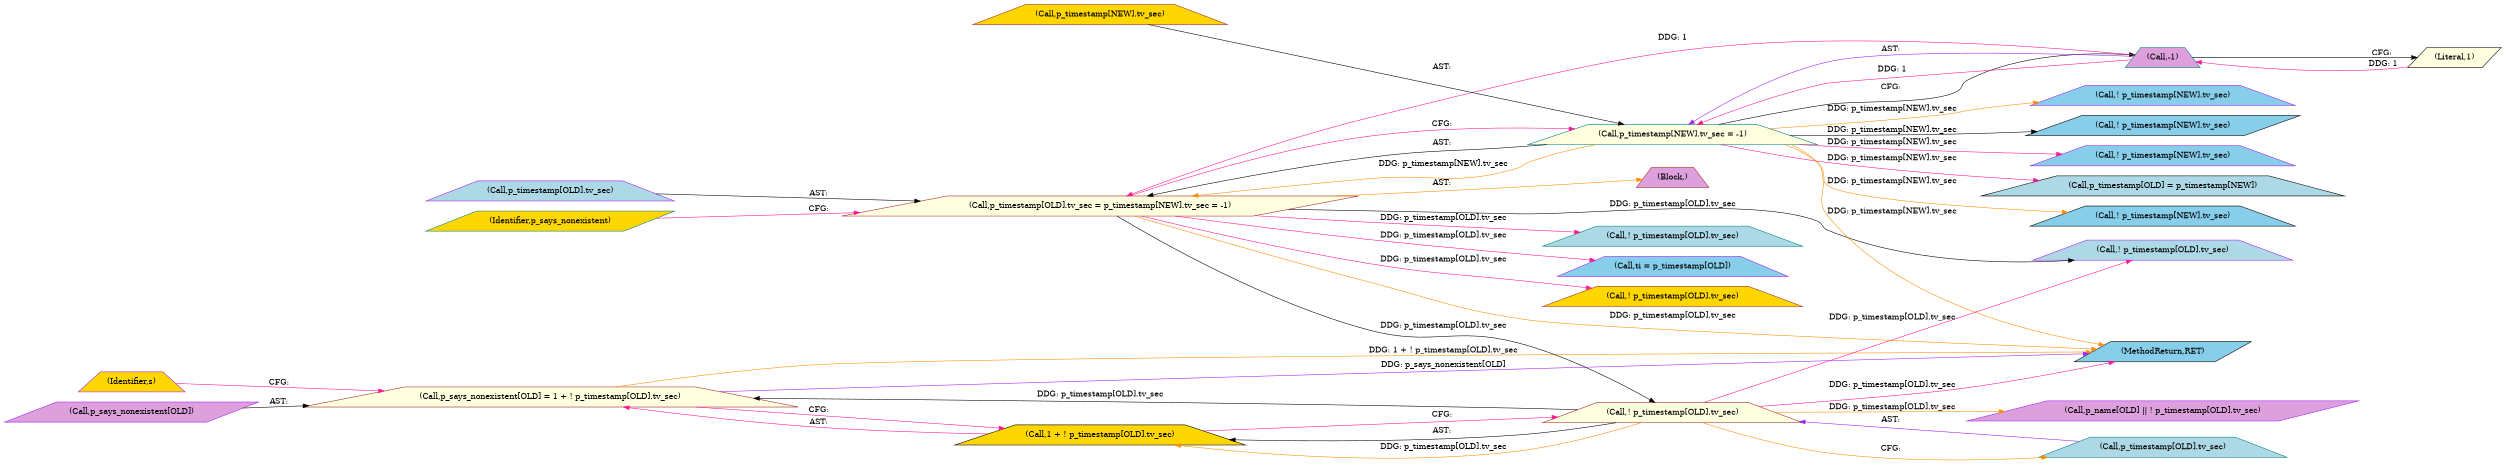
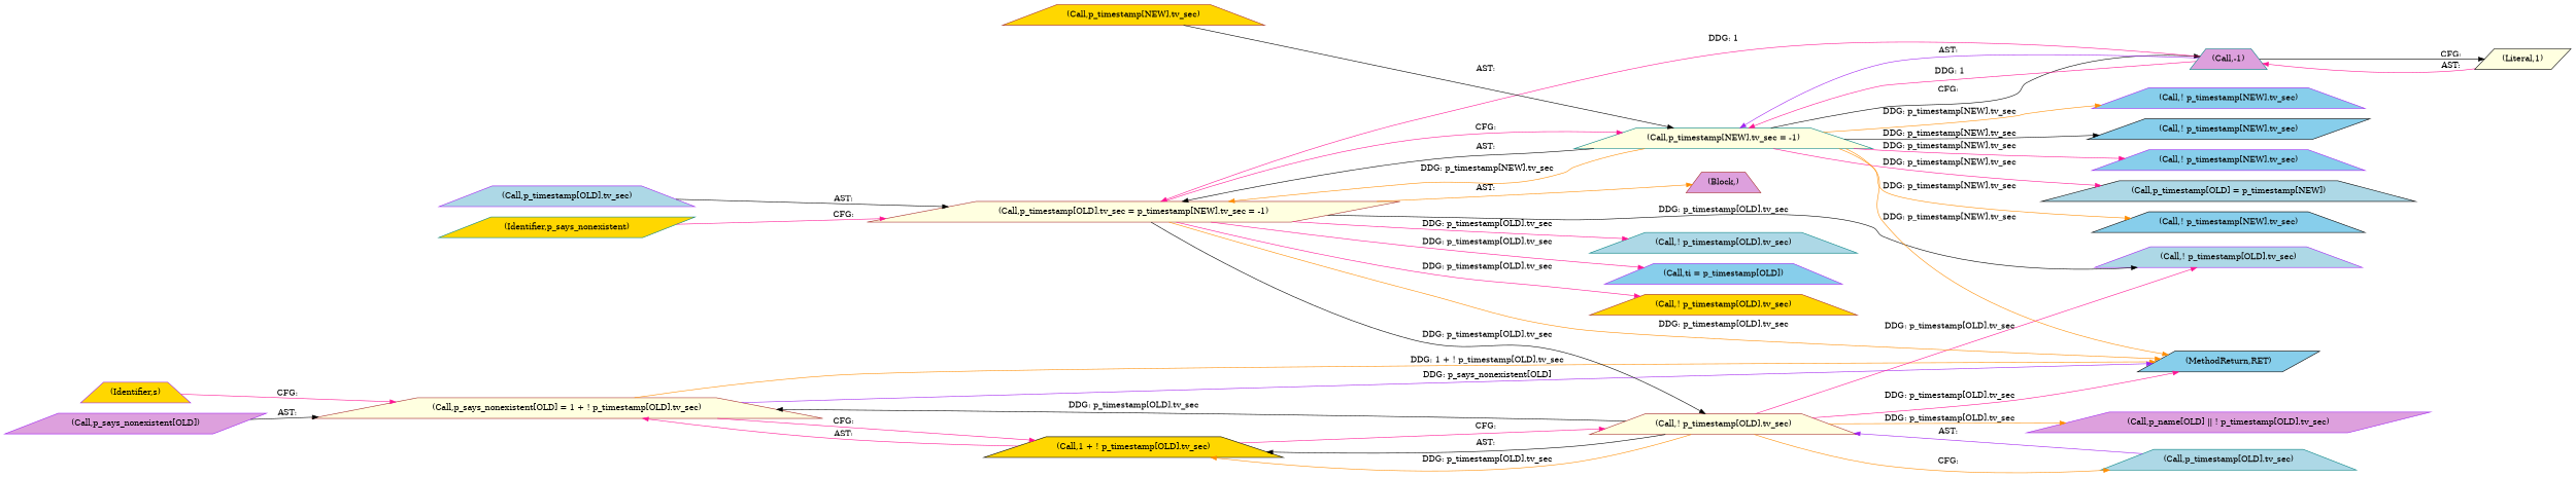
  digraph {
    rankdir=LR
    node [color=purple fillcolor=skyblue shape=trapezium style=filled]
    edge [color=deeppink]
    n1 [color=brown fillcolor=lightyellow label="(Call,p_says_nonexistent[OLD] = 1 + ! p_timestamp[OLD].tv_sec)"]
    n2 [color=black fillcolor=gold label="(Call,1 + ! p_timestamp[OLD].tv_sec)"]
    n3 [color=black label="(MethodReturn,RET)" shape=parallelogram]
    n4 [color=brown fillcolor=lightyellow label="(Call,! p_timestamp[OLD].tv_sec)"]
    n5 [color=teal fillcolor=lightblue label="(Call,p_timestamp[OLD].tv_sec)"]
    n6 [fillcolor=lightblue label="(Call,! p_timestamp[OLD].tv_sec)"]
    n7 [fillcolor=plum label="(Call,p_name[OLD] || ! p_timestamp[OLD].tv_sec)" shape=parallelogram]
    n8 [color=brown fillcolor=lightyellow label="(Call,p_timestamp[OLD].tv_sec = p_timestamp[NEW].tv_sec = -1)" shape=parallelogram]
    n9 [color=teal fillcolor=lightyellow label="(Call,p_timestamp[NEW].tv_sec = -1)"]
    n10 [color=teal fillcolor=lightblue label="(Call,! p_timestamp[OLD].tv_sec)"]
    n11 [label="(Call,ti = p_timestamp[OLD])"]
    n12 [color=brown fillcolor=gold label="(Call,! p_timestamp[OLD].tv_sec)"]
    n13 [color=brown fillcolor=plum label="(Block,)"]
    n14 [color=teal fillcolor=plum label="(Call,-1)"]
    n15 [label="(Call,! p_timestamp[NEW].tv_sec)"]
    n16 [color=black label="(Call,! p_timestamp[NEW].tv_sec)" shape=parallelogram]
    n17 [label="(Call,! p_timestamp[NEW].tv_sec)"]
    n18 [color=black fillcolor=lightblue label="(Call,p_timestamp[OLD] = p_timestamp[NEW])"]
    n19 [color=black label="(Call,! p_timestamp[NEW].tv_sec)"]
    n20 [color=black fillcolor=lightyellow label="(Literal,1)" shape=parallelogram]
    n21 [fillcolor=lightblue label="(Call,p_timestamp[OLD].tv_sec)"]
    n22 [fillcolor=gold label="(Identifier,s)"]
    n23 [fillcolor=plum label="(Call,p_says_nonexistent[OLD])" shape=parallelogram]
    n24 [color=brown fillcolor=gold label="(Call,p_timestamp[NEW].tv_sec)"]
    n25 [color=teal fillcolor=gold label="(Identifier,p_says_nonexistent)" shape=parallelogram]
    n1 -> n2 [label="CFG: "]
    n1 -> n3 [color=darkorange label="DDG: 1 + ! p_timestamp[OLD].tv_sec"]
    n1 -> n3 [color=purple label="DDG: p_says_nonexistent[OLD]"]
    n2 -> n1 [label="AST: "]
    n2 -> n4 [label="CFG: "]
    n4 -> n1 [color=black label="DDG: p_timestamp[OLD].tv_sec"]
    n4 -> n2 [color=black label="AST: "]
    n4 -> n2 [color=darkorange label="DDG: p_timestamp[OLD].tv_sec"]
    n4 -> n3 [label="DDG: p_timestamp[OLD].tv_sec"]
    n4 -> n5 [color=darkorange label="CFG: "]
    n4 -> n6 [label="DDG: p_timestamp[OLD].tv_sec"]
    n4 -> n7 [color=darkorange label="DDG: p_timestamp[OLD].tv_sec"]
    n5 -> n4 [color=purple label="AST: "]
    n8 -> n3 [color=darkorange label="DDG: p_timestamp[OLD].tv_sec"]
    n8 -> n4 [color=black label="DDG: p_timestamp[OLD].tv_sec"]
    n8 -> n6 [color=black label="DDG: p_timestamp[OLD].tv_sec"]
    n8 -> n9 [label="CFG: "]
    n8 -> n10 [label="DDG: p_timestamp[OLD].tv_sec"]
    n8 -> n11 [label="DDG: p_timestamp[OLD].tv_sec"]
    n8 -> n12 [label="DDG: p_timestamp[OLD].tv_sec"]
    n8 -> n13 [color=darkorange label="AST: "]
    n9 -> n3 [color=darkorange label="DDG: p_timestamp[NEW].tv_sec"]
    n9 -> n8 [color=black label="AST: "]
    n9 -> n8 [color=darkorange label="DDG: p_timestamp[NEW].tv_sec"]
    n9 -> n14 [color=black label="CFG: "]
    n9 -> n15 [color=darkorange label="DDG: p_timestamp[NEW].tv_sec"]
    n9 -> n16 [color=black label="DDG: p_timestamp[NEW].tv_sec"]
    n9 -> n17 [label="DDG: p_timestamp[NEW].tv_sec"]
    n9 -> n18 [label="DDG: p_timestamp[NEW].tv_sec"]
    n9 -> n19 [color=darkorange label="DDG: p_timestamp[NEW].tv_sec"]
    n14 -> n8 [label="DDG: 1"]
    n14 -> n9 [color=purple label="AST: "]
    n14 -> n9 [label="DDG: 1"]
    n14 -> n20 [color=black label="CFG: "]
-   n20 -> n14 [label="DDG: 1"]
+   n20 -> n14 [label="AST: "]
    n21 -> n8 [color=black label="AST: "]
    n22 -> n1 [label="CFG: "]
    n23 -> n1 [color=black label="AST: "]
    n24 -> n9 [color=black label="AST: "]
    n25 -> n8 [label="CFG: "]
  }
